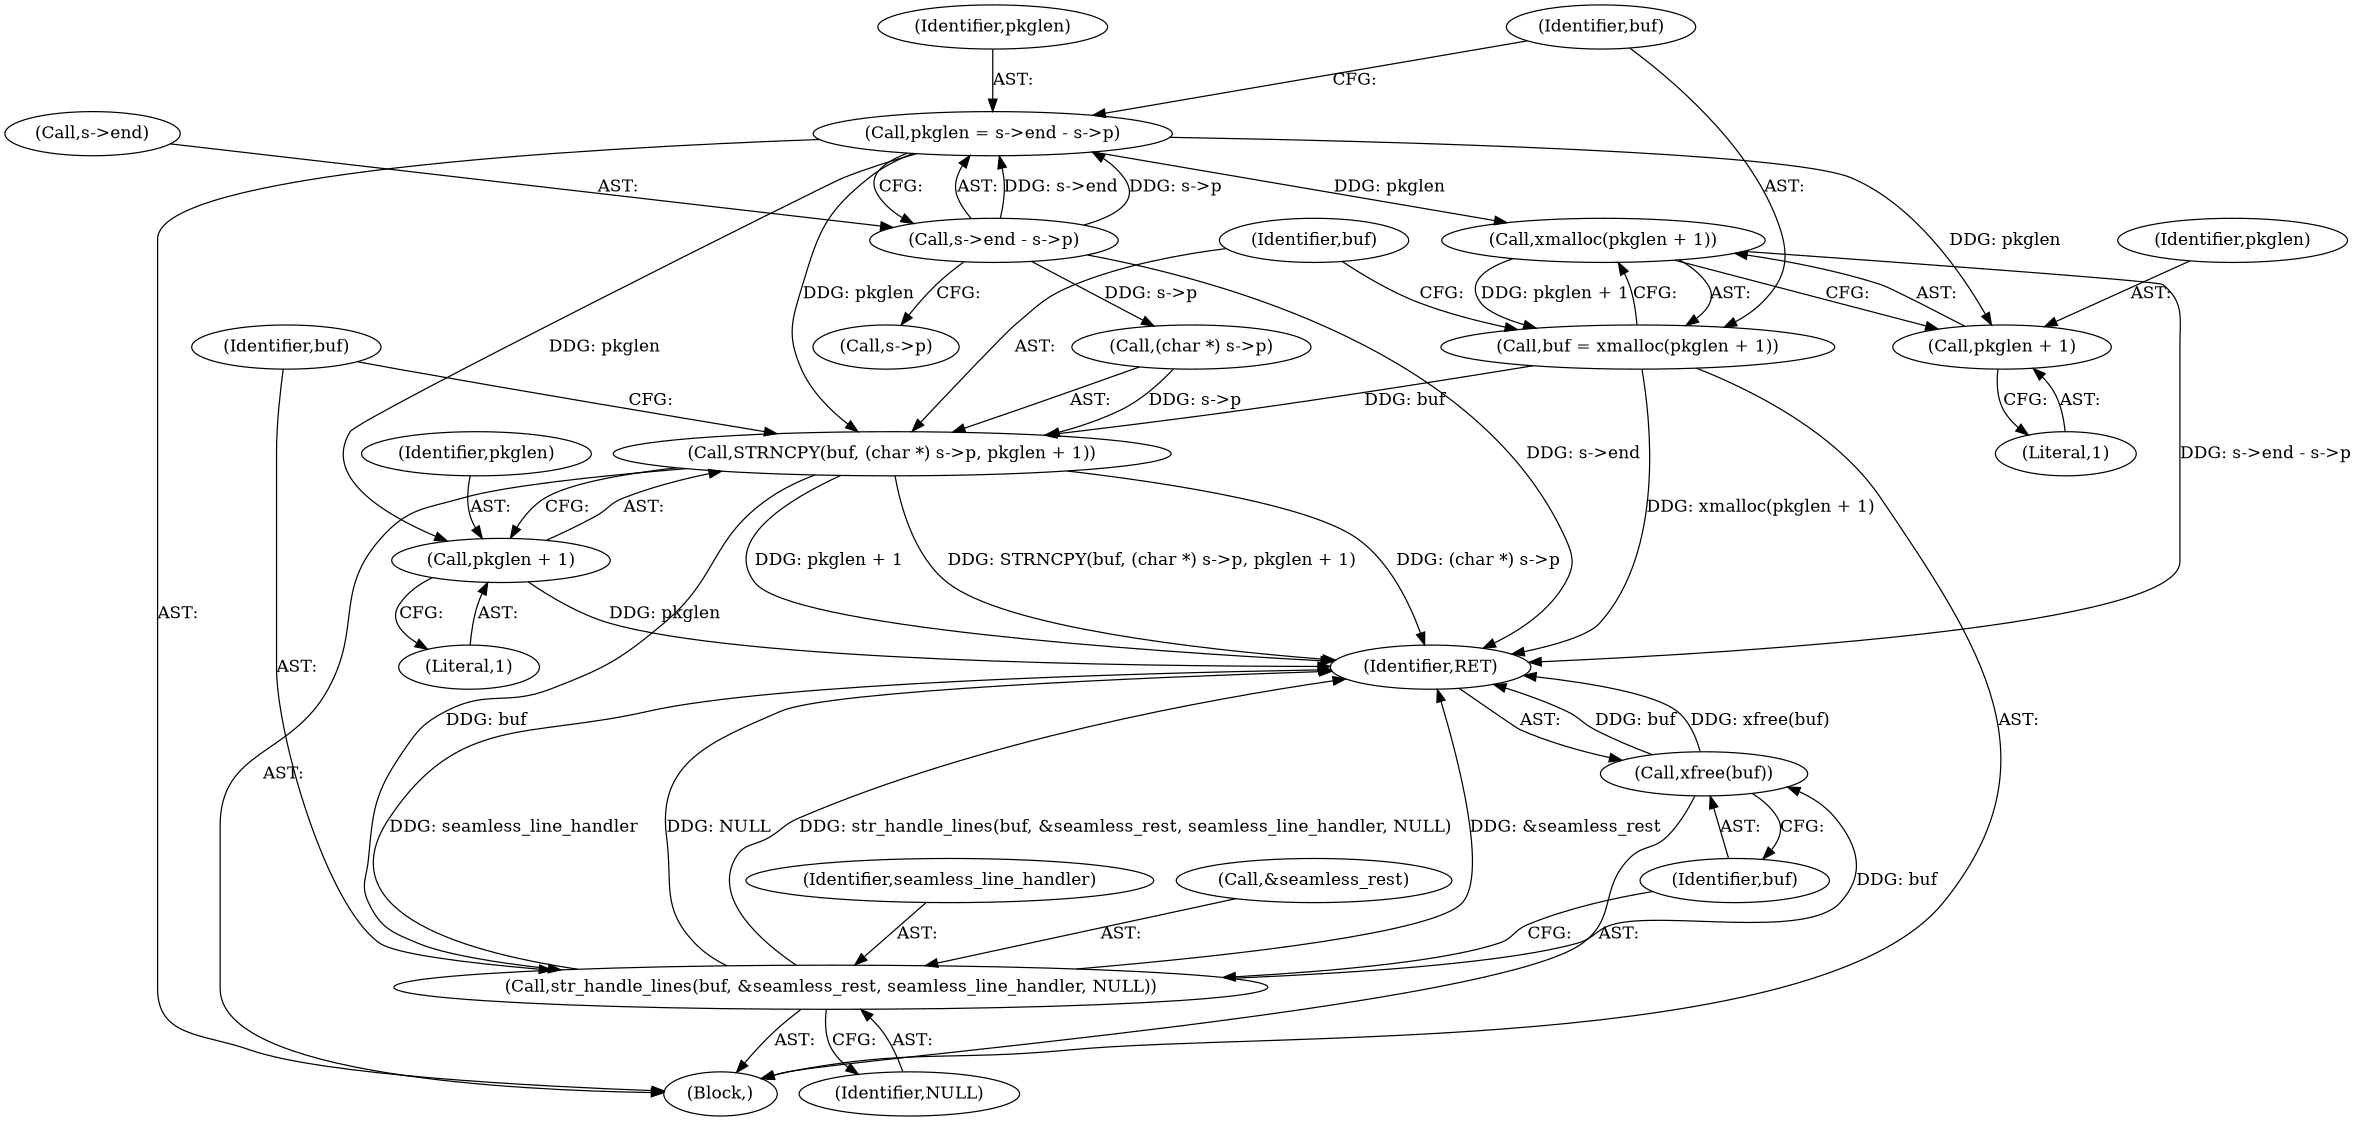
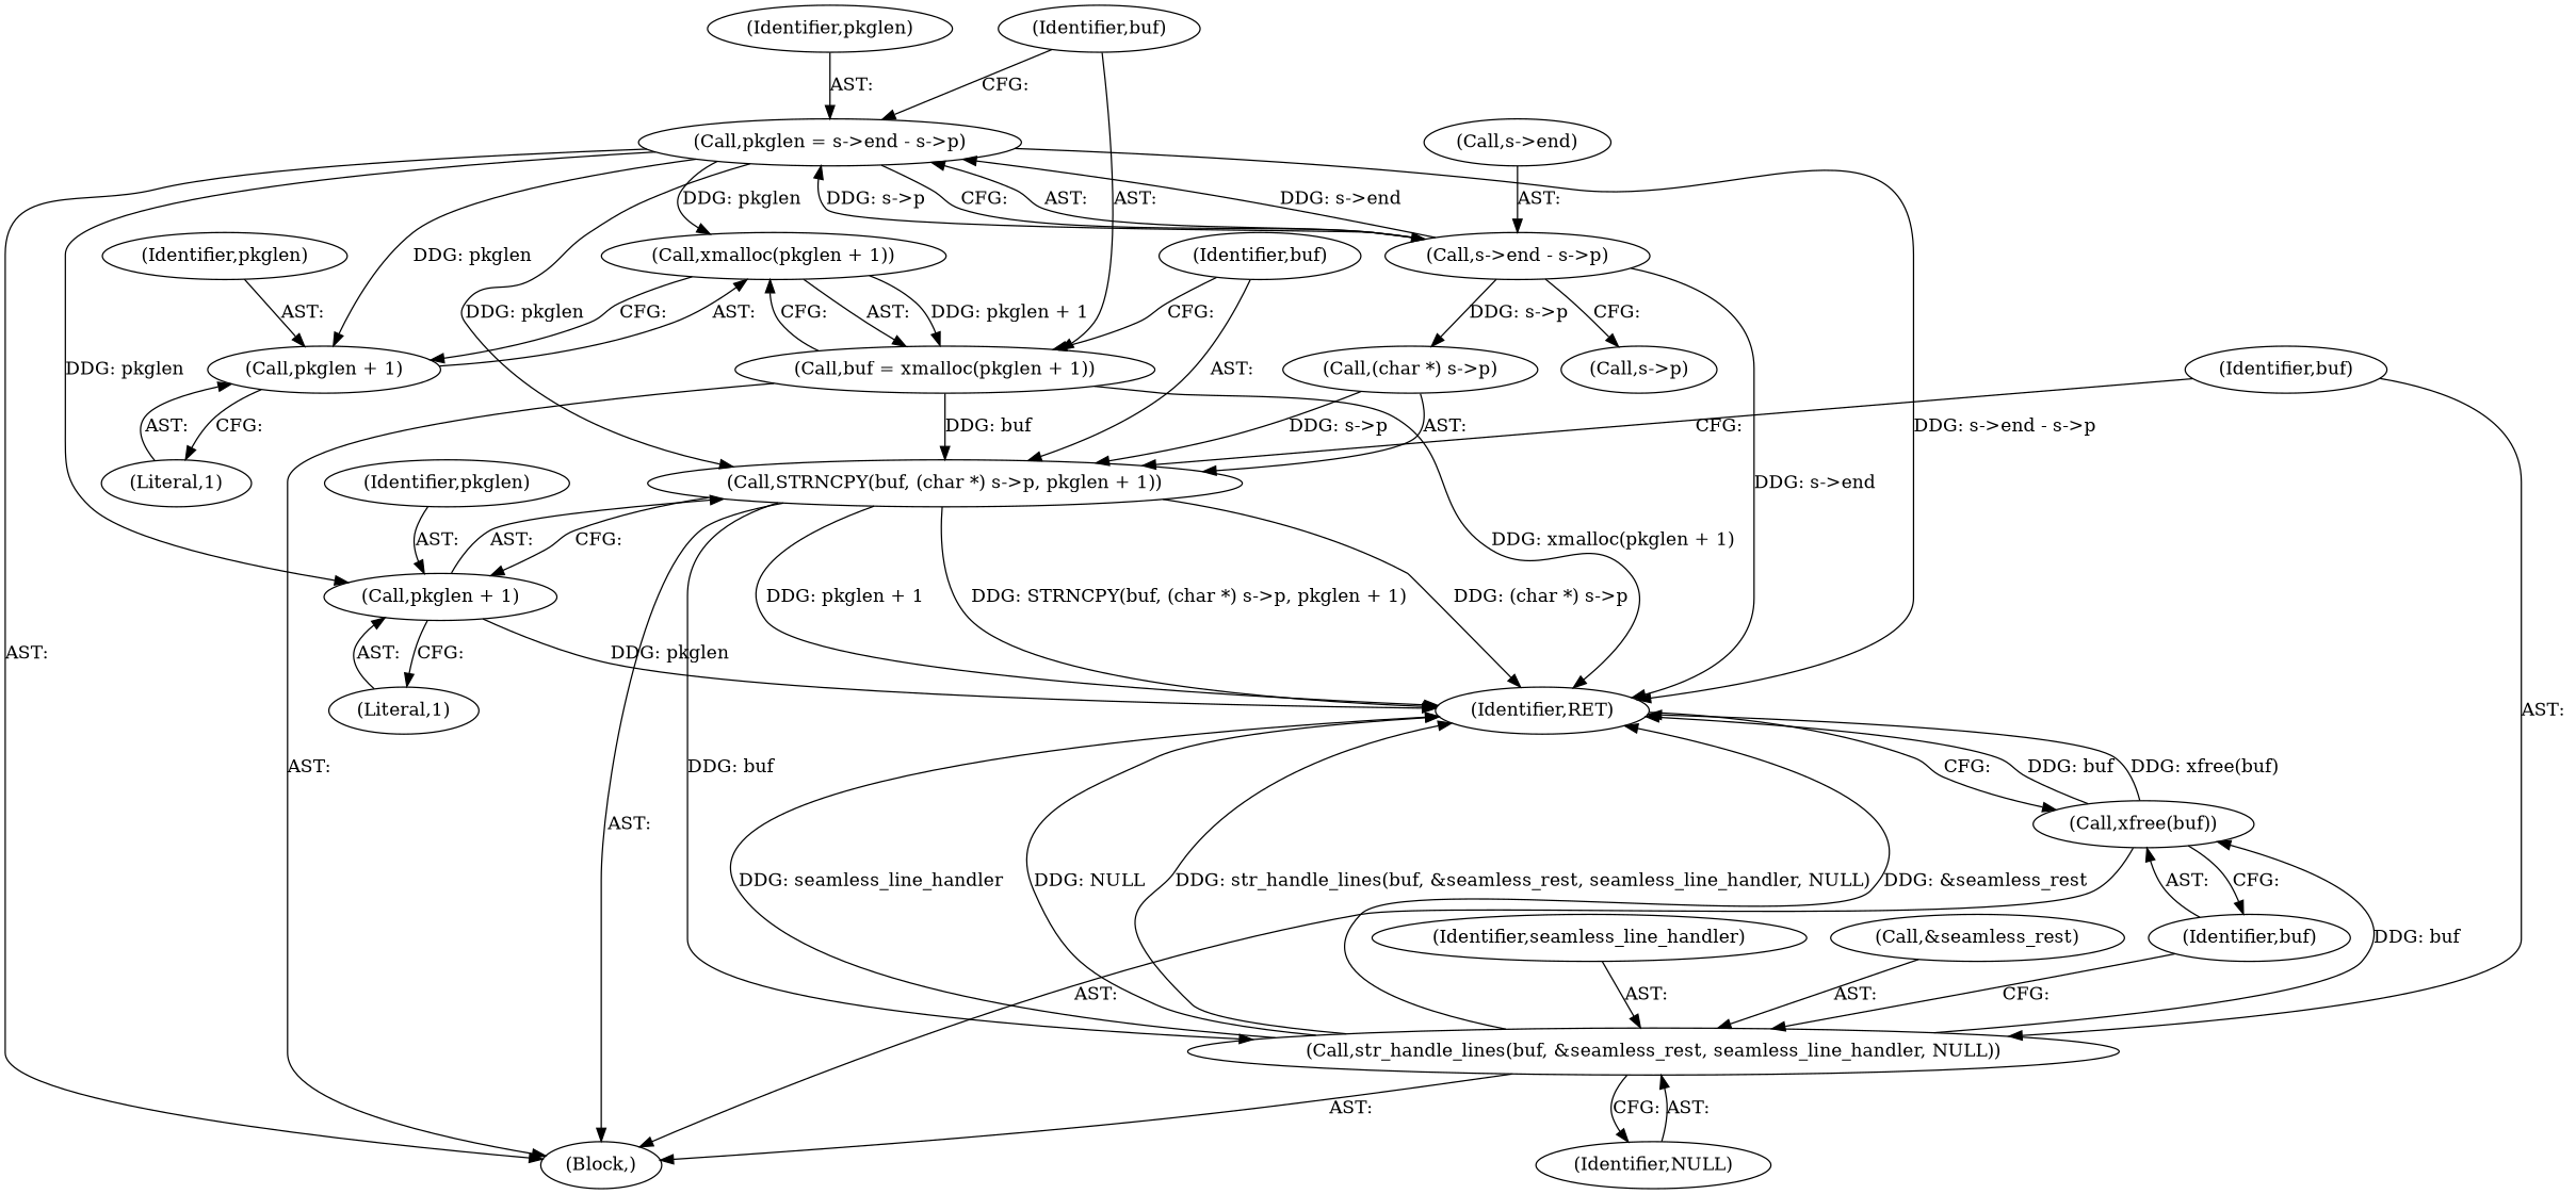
  digraph {
    n1 [label="(Call,pkglen = s->end - s->p)"]
    n2 [label="(Call,s->end - s->p)"]
    n3 [label="(Call,xmalloc(pkglen + 1))"]
    n4 [label="(Call,STRNCPY(buf, (char *) s->p, pkglen + 1))"]
    n5 [label="(Call,pkglen + 1)"]
    n6 [label="(Call,pkglen + 1)"]
    n7 [label="(Identifier,RET)"]
    n8 [label="(Block,)"]
    n9 [label="(Call,(char *) s->p)"]
    n10 [label="(Call,s->p)"]
    n11 [label="(Call,buf = xmalloc(pkglen + 1))"]
    n12 [label="(Call,str_handle_lines(buf, &seamless_rest, seamless_line_handler, NULL))"]
    n13 [label="(Literal,1)"]
    n14 [label="(Literal,1)"]
    n15 [label="(Call,xfree(buf))"]
    n16 [label="(Identifier,NULL)"]
    n17 [label="(Identifier,buf)"]
    n18 [label="(Identifier,seamless_line_handler)"]
    n19 [label="(Identifier,pkglen)"]
    n20 [label="(Call,&seamless_rest)"]
    n21 [label="(Identifier,buf)"]
    n22 [label="(Identifier,pkglen)"]
    n23 [label="(Identifier,buf)"]
    n24 [label="(Call,s->end)"]
    n25 [label="(Identifier,pkglen)"]
    n26 [label="(Identifier,buf)"]
    n1 -> n2 [label="CFG: "]
    n1 -> n3 [label="DDG: pkglen"]
    n1 -> n4 [label="DDG: pkglen"]
    n1 -> n5 [label="DDG: pkglen"]
    n1 -> n6 [label="DDG: pkglen"]
-   n3 -> n7 [label="DDG: s->end - s->p"]
+   n1 -> n7 [label="DDG: s->end - s->p"]
    n1 -> n8 [label="AST: "]
    n2 -> n1 [label="AST: "]
    n2 -> n1 [label="DDG: s->end"]
    n2 -> n1 [label="DDG: s->p"]
    n2 -> n7 [label="DDG: s->end"]
    n2 -> n9 [label="DDG: s->p"]
    n2 -> n10 [label="CFG: "]
    n3 -> n5 [label="CFG: "]
    n3 -> n11 [label="AST: "]
    n3 -> n11 [label="DDG: pkglen + 1"]
    n4 -> n6 [label="CFG: "]
    n4 -> n7 [label="DDG: pkglen + 1"]
    n4 -> n7 [label="DDG: STRNCPY(buf, (char *) s->p, pkglen + 1)"]
    n4 -> n7 [label="DDG: (char *) s->p"]
    n4 -> n8 [label="AST: "]
    n4 -> n12 [label="DDG: buf"]
    n5 -> n3 [label="AST: "]
    n5 -> n13 [label="CFG: "]
    n6 -> n4 [label="AST: "]
    n6 -> n7 [label="DDG: pkglen"]
    n6 -> n14 [label="CFG: "]
-   n7 -> n15 [label="AST: "]
+   n7 -> n15 [label="CFG: "]
    n9 -> n4 [label="AST: "]
    n9 -> n4 [label="DDG: s->p"]
    n11 -> n3 [label="CFG: "]
    n11 -> n4 [label="DDG: buf"]
    n11 -> n7 [label="DDG: xmalloc(pkglen + 1)"]
    n11 -> n8 [label="AST: "]
    n12 -> n7 [label="DDG: seamless_line_handler"]
    n12 -> n7 [label="DDG: NULL"]
    n12 -> n7 [label="DDG: str_handle_lines(buf, &seamless_rest, seamless_line_handler, NULL)"]
    n12 -> n7 [label="DDG: &seamless_rest"]
    n12 -> n8 [label="AST: "]
    n12 -> n15 [label="DDG: buf"]
    n12 -> n16 [label="CFG: "]
    n13 -> n5 [label="AST: "]
    n14 -> n6 [label="AST: "]
    n15 -> n7 [label="DDG: buf"]
    n15 -> n7 [label="DDG: xfree(buf)"]
    n15 -> n8 [label="AST: "]
    n15 -> n17 [label="CFG: "]
    n16 -> n12 [label="AST: "]
    n17 -> n12 [label="CFG: "]
    n17 -> n15 [label="AST: "]
    n18 -> n12 [label="AST: "]
    n19 -> n1 [label="AST: "]
    n20 -> n12 [label="AST: "]
    n21 -> n4 [label="CFG: "]
    n21 -> n12 [label="AST: "]
    n22 -> n6 [label="AST: "]
    n23 -> n4 [label="AST: "]
    n23 -> n11 [label="CFG: "]
    n24 -> n2 [label="AST: "]
    n25 -> n5 [label="AST: "]
    n26 -> n1 [label="CFG: "]
    n26 -> n11 [label="AST: "]
  }
